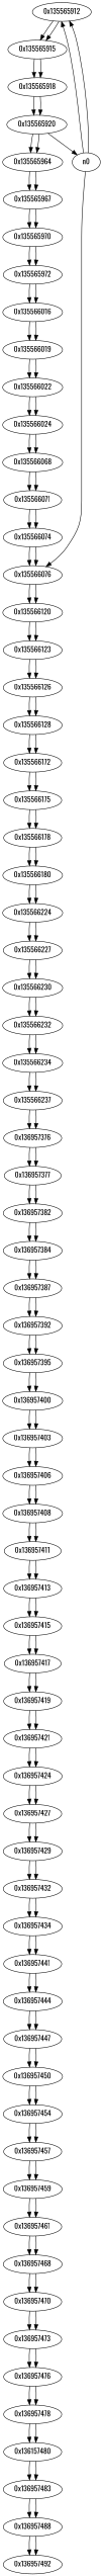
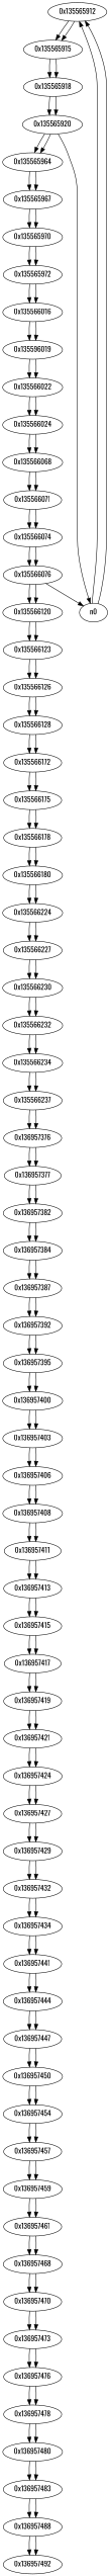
  digraph {
    fontname=Oswald
    node [fontname=Oswald]
    edge [fontname=Oswald]
    n1 [label="0x135565912"]
    n2 [label="0x135565915"]
    n3 [label="0x135565918"]
    n4 [label="0x135565920"]
    n5 [label="0x135565964"]
    n0
    n6 [label="0x135565967"]
    n7 [label="0x135565970"]
    n8 [label="0x135565972"]
    n9 [label="0x135566016"]
-   n10 [label="0x135566019"]
+   n10 [label="0x135596019"]
    n11 [label="0x135566022"]
    n12 [label="0x135566024"]
    n13 [label="0x135566068"]
    n14 [label="0x135566071"]
    n15 [label="0x135566074"]
    n16 [label="0x135566076"]
    n17 [label="0x135566120"]
    n18 [label="0x135566123"]
    n19 [label="0x135566126"]
    n20 [label="0x135566128"]
    n21 [label="0x135566172"]
    n22 [label="0x135566175"]
    n23 [label="0x135566178"]
    n24 [label="0x135566180"]
    n25 [label="0x135566224"]
    n26 [label="0x135566227"]
    n27 [label="0x135566230"]
    n28 [label="0x135566232"]
    n29 [label="0x135566234"]
    n30 [label="0x135566237"]
    n31 [label="0x136957376"]
    n32 [label="0x136957377"]
    n33 [label="0x136957382"]
    n34 [label="0x136957384"]
    n35 [label="0x136957387"]
    n36 [label="0x136957392"]
    n37 [label="0x136957395"]
    n38 [label="0x136957400"]
    n39 [label="0x136957403"]
    n40 [label="0x136957406"]
    n41 [label="0x136957408"]
    n42 [label="0x136957411"]
    n43 [label="0x136957413"]
    n44 [label="0x136957415"]
    n45 [label="0x136957417"]
    n46 [label="0x136957419"]
    n47 [label="0x136957421"]
    n48 [label="0x136957424"]
    n49 [label="0x136957427"]
    n50 [label="0x136957429"]
    n51 [label="0x136957432"]
    n52 [label="0x136957434"]
    n53 [label="0x136957441"]
    n54 [label="0x136957444"]
    n55 [label="0x136957447"]
    n56 [label="0x136957450"]
    n57 [label="0x136957454"]
    n58 [label="0x136957457"]
    n59 [label="0x136957459"]
    n60 [label="0x136957461"]
    n61 [label="0x136957468"]
    n62 [label="0x136957470"]
    n63 [label="0x136957473"]
    n64 [label="0x136957476"]
    n65 [label="0x136957478"]
-   n66 [label="0x136157480"]
+   n66 [label="0x136957480"]
    n67 [label="0x136957483"]
    n68 [label="0x136957488"]
    n69 [label="0x136957492"]
    n1 -> n2
    n1 -> n2
    n2 -> n3
    n2 -> n3
    n3 -> n4
    n3 -> n4
    n4 -> n5
    n4 -> n5
    n4 -> n0
    n5 -> n6
    n5 -> n6
    n0 -> n1
    n0 -> n1
    n6 -> n7
    n6 -> n7
    n7 -> n8
    n7 -> n8
    n8 -> n9
    n8 -> n9
    n9 -> n10
    n9 -> n10
    n10 -> n11
    n10 -> n11
    n11 -> n12
    n11 -> n12
    n12 -> n13
    n12 -> n13
    n13 -> n14
    n13 -> n14
    n14 -> n15
    n14 -> n15
    n15 -> n16
    n15 -> n16
-   n0 -> n16
+   n16 -> n0
    n16 -> n17
    n16 -> n17
    n17 -> n18
    n17 -> n18
    n18 -> n19
    n18 -> n19
    n19 -> n20
    n19 -> n20
    n20 -> n21
    n20 -> n21
    n21 -> n22
    n21 -> n22
    n22 -> n23
    n22 -> n23
    n23 -> n24
    n23 -> n24
    n24 -> n25
    n24 -> n25
    n25 -> n26
    n25 -> n26
    n26 -> n27
    n26 -> n27
    n27 -> n28
    n27 -> n28
    n28 -> n29
    n28 -> n29
    n29 -> n30
    n29 -> n30
    n30 -> n31
    n30 -> n31
    n31 -> n32
    n31 -> n32
    n32 -> n33
    n32 -> n33
    n33 -> n34
    n33 -> n34
    n34 -> n35
    n34 -> n35
    n35 -> n36
    n35 -> n36
    n36 -> n37
    n36 -> n37
    n37 -> n38
    n37 -> n38
    n38 -> n39
    n38 -> n39
    n39 -> n40
    n39 -> n40
    n40 -> n41
    n40 -> n41
    n41 -> n42
    n41 -> n42
    n42 -> n43
    n42 -> n43
    n43 -> n44
    n43 -> n44
    n44 -> n45
    n44 -> n45
    n45 -> n46
    n45 -> n46
    n46 -> n47
    n46 -> n47
    n47 -> n48
    n47 -> n48
    n48 -> n49
    n48 -> n49
    n49 -> n50
    n49 -> n50
    n50 -> n51
    n50 -> n51
    n51 -> n52
    n51 -> n52
    n52 -> n53
    n52 -> n53
    n53 -> n54
    n53 -> n54
    n54 -> n55
    n54 -> n55
    n55 -> n56
    n55 -> n56
    n56 -> n57
    n56 -> n57
    n57 -> n58
    n57 -> n58
    n58 -> n59
    n58 -> n59
    n59 -> n60
    n59 -> n60
    n60 -> n61
    n60 -> n61
    n61 -> n62
    n61 -> n62
    n62 -> n63
    n62 -> n63
    n63 -> n64
    n63 -> n64
    n64 -> n65
    n64 -> n65
    n65 -> n66
    n65 -> n66
    n66 -> n67
    n66 -> n67
    n67 -> n68
    n67 -> n68
    n68 -> n69
    n68 -> n69
  }
